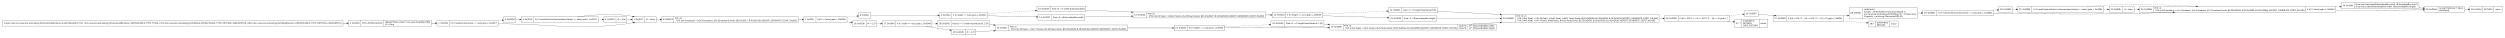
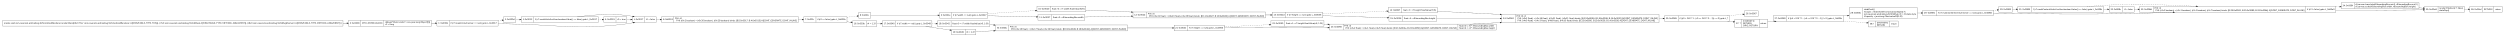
  digraph {
    fontname=Nunito
    rankdir=LR
    node [fontname=Nunito shape=record]
    edge [fontname=Nunito]
    n1 [label="{0\:\ 0x0000|MTH_ENTER_BLOCK\l|debug(\"Mask render\", new java.lang.Object[0])\lr2 = lang\l}"]
    n2 [label="{1\:\ 0x000b|if (r7.maskUnitsAreUser == null) goto L_0x0017\l}"]
    n3 [label="{2\:\ 0x000d}"]
    n4 [label="{5\:\ 0x0017|r0 = false\l}"]
    n5 [label="{3\:\ 0x0013|if (r7.maskUnitsAreUser.booleanValue() == false) goto L_0x0017\l}"]
    n6 [label="{6\:\ 0x0018|PHI: r0 \l  PHI: (r0v2 boolean) = (r0v26 boolean), (r0v29 boolean) binds: [B:5:0x0017, B:4:0x0015] A[DONT_GENERATE, DONT_INLINE]\l}"]
    n7 [label="{4\:\ 0x0015|r0 = true\l}"]
    n8 [label="{7\:\ 0x001a|if (r0 == false) goto L_0x003b\l}"]
    n9 [label="{8\:\ 0x001c}"]
    n10 [label="{16\:\ 0x003b|r4 = 1.2f\l}"]
    n11 [label="{9\:\ 0x001e|if (r7.width == null) goto L_0x0027\l}"]
    n12 [label="{17\:\ 0x0040|if (r7.width == null) goto L_0x0049\l}"]
    n13 [label="{10\:\ 0x0020|float r0 = r7.width.floatValueX(r6)\l}"]
    n14 [label="{11\:\ 0x0027|float r0 = r8.boundingBox.width\l}"]
    n15 [label="{12\:\ 0x002b|PHI: r0 \l  PHI: (r0v21 float) = (r0v23 float), (r0v25 float) binds: [B:11:0x0027, B:10:0x0020] A[DONT_GENERATE, DONT_INLINE]\l}"]
    n16 [label="{13\:\ 0x002d|if (r7.height == null) goto L_0x0036\l}"]
    n17 [label="{14\:\ 0x002f|float r4 = r7.height.floatValueY(r6)\l}"]
    n18 [label="{15\:\ 0x0036|float r4 = r8.boundingBox.height\l}"]
    n19 [label="{24\:\ 0x0062|PHI: r0 r4 \l  PHI: (r0v3 float) = (r0v16 float), (r0v21 float), (r0v21 float) binds: [B:23:0x0056, B:15:0x0036, B:14:0x002f] A[DONT_GENERATE, DONT_INLINE]\l  PHI: (r4v0 float) = (r4v3 float), (r4v8 float), (r4v10 float) binds: [B:23:0x0056, B:15:0x0036, B:14:0x002f] A[DONT_GENERATE, DONT_INLINE]\l}"]
    n20 [label="{25\:\ 0x0065|if ((r0 \> 0.0f ? 1 : (r0 == 0.0f ? 0 : \-1)) == 0) goto L_?\l}"]
    n21 [label="{18\:\ 0x0042|float r0 = r7.width.floatValue(r6, 1.0f)\l}"]
    n22 [label="{19\:\ 0x0049|r0 = 1.2f\l}"]
    n23 [label="{20\:\ 0x004c|PHI: r0 \l  PHI: (r0v15 float) = (r0v17 float), (r0v19 float) binds: [B:19:0x0049, B:18:0x0042] A[DONT_GENERATE, DONT_INLINE]\l}"]
    n24 [label="{21\:\ 0x004e|if (r7.height == null) goto L_0x0056\l}"]
    n25 [label="{22\:\ 0x0050|float r4 = r7.height.floatValue(r6, 1.0f)\l}"]
    n26 [label="{23\:\ 0x0056|PHI: r4 \l  PHI: (r4v2 float) = (r4v1 float), (r4v5 float) binds: [B:21:0x004e, B:22:0x0050] A[DONT_GENERATE, DONT_INLINE]\l|float r0 = r0 * r8.boundingBox.width\lfloat r4 = r4 * r8.boundingBox.height\l}"]
    n27 [label="{26\:\ 0x0067}"]
    n28 [label="{37\:\ ?|SYNTHETIC\lRETURN\lORIG_RETURN\l|return\l}"]
    n29 [label="{27\:\ 0x0069|if ((r4 \> 0.0f ? 1 : (r4 == 0.0f ? 0 : \-1)) != 0) goto L_0x006c\l}"]
    n30 [label="{28\:\ 0x006c|statePush()\lr6.state = findInheritFromAncestorState(r7)\lcom.caverock.androidsvg.SVG$Style r0 = r6.state.style\lr0.opacity = java.lang.Float.valueOf(1.0f)\l}"]
    n31 [label="{38\:\ ?|SYNTHETIC\lRETURN\l|return\l}"]
    n32 [label="{29\:\ 0x0081|if (r7.maskContentUnitsAreUser == null) goto L_0x008d\l}"]
    n33 [label="{30\:\ 0x0083}"]
    n34 [label="{33\:\ 0x008d|PHI: r2 \l  PHI: (r2v2 boolean) = (r2v1 boolean), (r2v1 boolean), (r2v7 boolean) binds: [B:29:0x0081, B:31:0x0089, B:32:0x008c] A[DONT_GENERATE, DONT_INLINE]\l|if (r2 != false) goto L_0x00a9\l}"]
    n35 [label="{31\:\ 0x0089|if (r7.maskContentUnitsAreUser.booleanValue() == false) goto L_0x008c\l}"]
    n36 [label="{34\:\ 0x008f|r6.canvas.translate(r8.boundingBox.minX, r8.boundingBox.minY)\lr6.canvas.scale(r8.boundingBox.width, r8.boundingBox.height)\l}"]
    n37 [label="{35\:\ 0x00a9|renderChildren(r7, false)\lstatePop()\l}"]
    n38 [label="{32\:\ 0x008c|r2 = false\l}"]
    n39 [label="{36\:\ 0x00af|RETURN\l|return\l}"]
    n40 [label="{private void com.caverock.androidsvg.SVGAndroidRenderer.renderMask((r6v0 'this' com.caverock.androidsvg.SVGAndroidRenderer A[IMMUTABLE_TYPE, THIS]), (r7v0 com.caverock.androidsvg.SVG$Mask A[IMMUTABLE_TYPE, METHOD_ARGUMENT]), (r8v0 com.caverock.androidsvg.SVG$SvgElement A[IMMUTABLE_TYPE, METHOD_ARGUMENT])) }"]
    n1 -> n2
    n2 -> n3 [style=dashed]
    n2 -> n4
    n3 -> n5
    n4 -> n6
    n5 -> n4
    n5 -> n7 [style=dashed]
    n6 -> n8
    n7 -> n4
    n8 -> n9 [style=dashed]
    n8 -> n10
    n9 -> n11
    n10 -> n12
    n11 -> n13 [style=dashed]
    n11 -> n14
    n12 -> n21 [style=dashed]
    n12 -> n22
    n13 -> n15
    n14 -> n15
    n15 -> n16
    n16 -> n17 [style=dashed]
    n16 -> n18
    n17 -> n19
    n18 -> n19
    n19 -> n20
    n20 -> n27 [style=dashed]
    n20 -> n28
    n21 -> n23
    n22 -> n23
    n23 -> n24
    n24 -> n25 [style=dashed]
    n24 -> n26
    n25 -> n26
    n26 -> n19
-   n27 -> n29
+   n28 -> n29
    n29 -> n30
    n29 -> n31 [style=dashed]
    n30 -> n32
    n32 -> n33 [style=dashed]
    n32 -> n34
    n33 -> n35
    n34 -> n36 [style=dashed]
    n34 -> n37
    n35 -> n34 [style=dashed]
    n35 -> n38
    n36 -> n37
    n37 -> n39
    n38 -> n34
    n40 -> n1
  }
